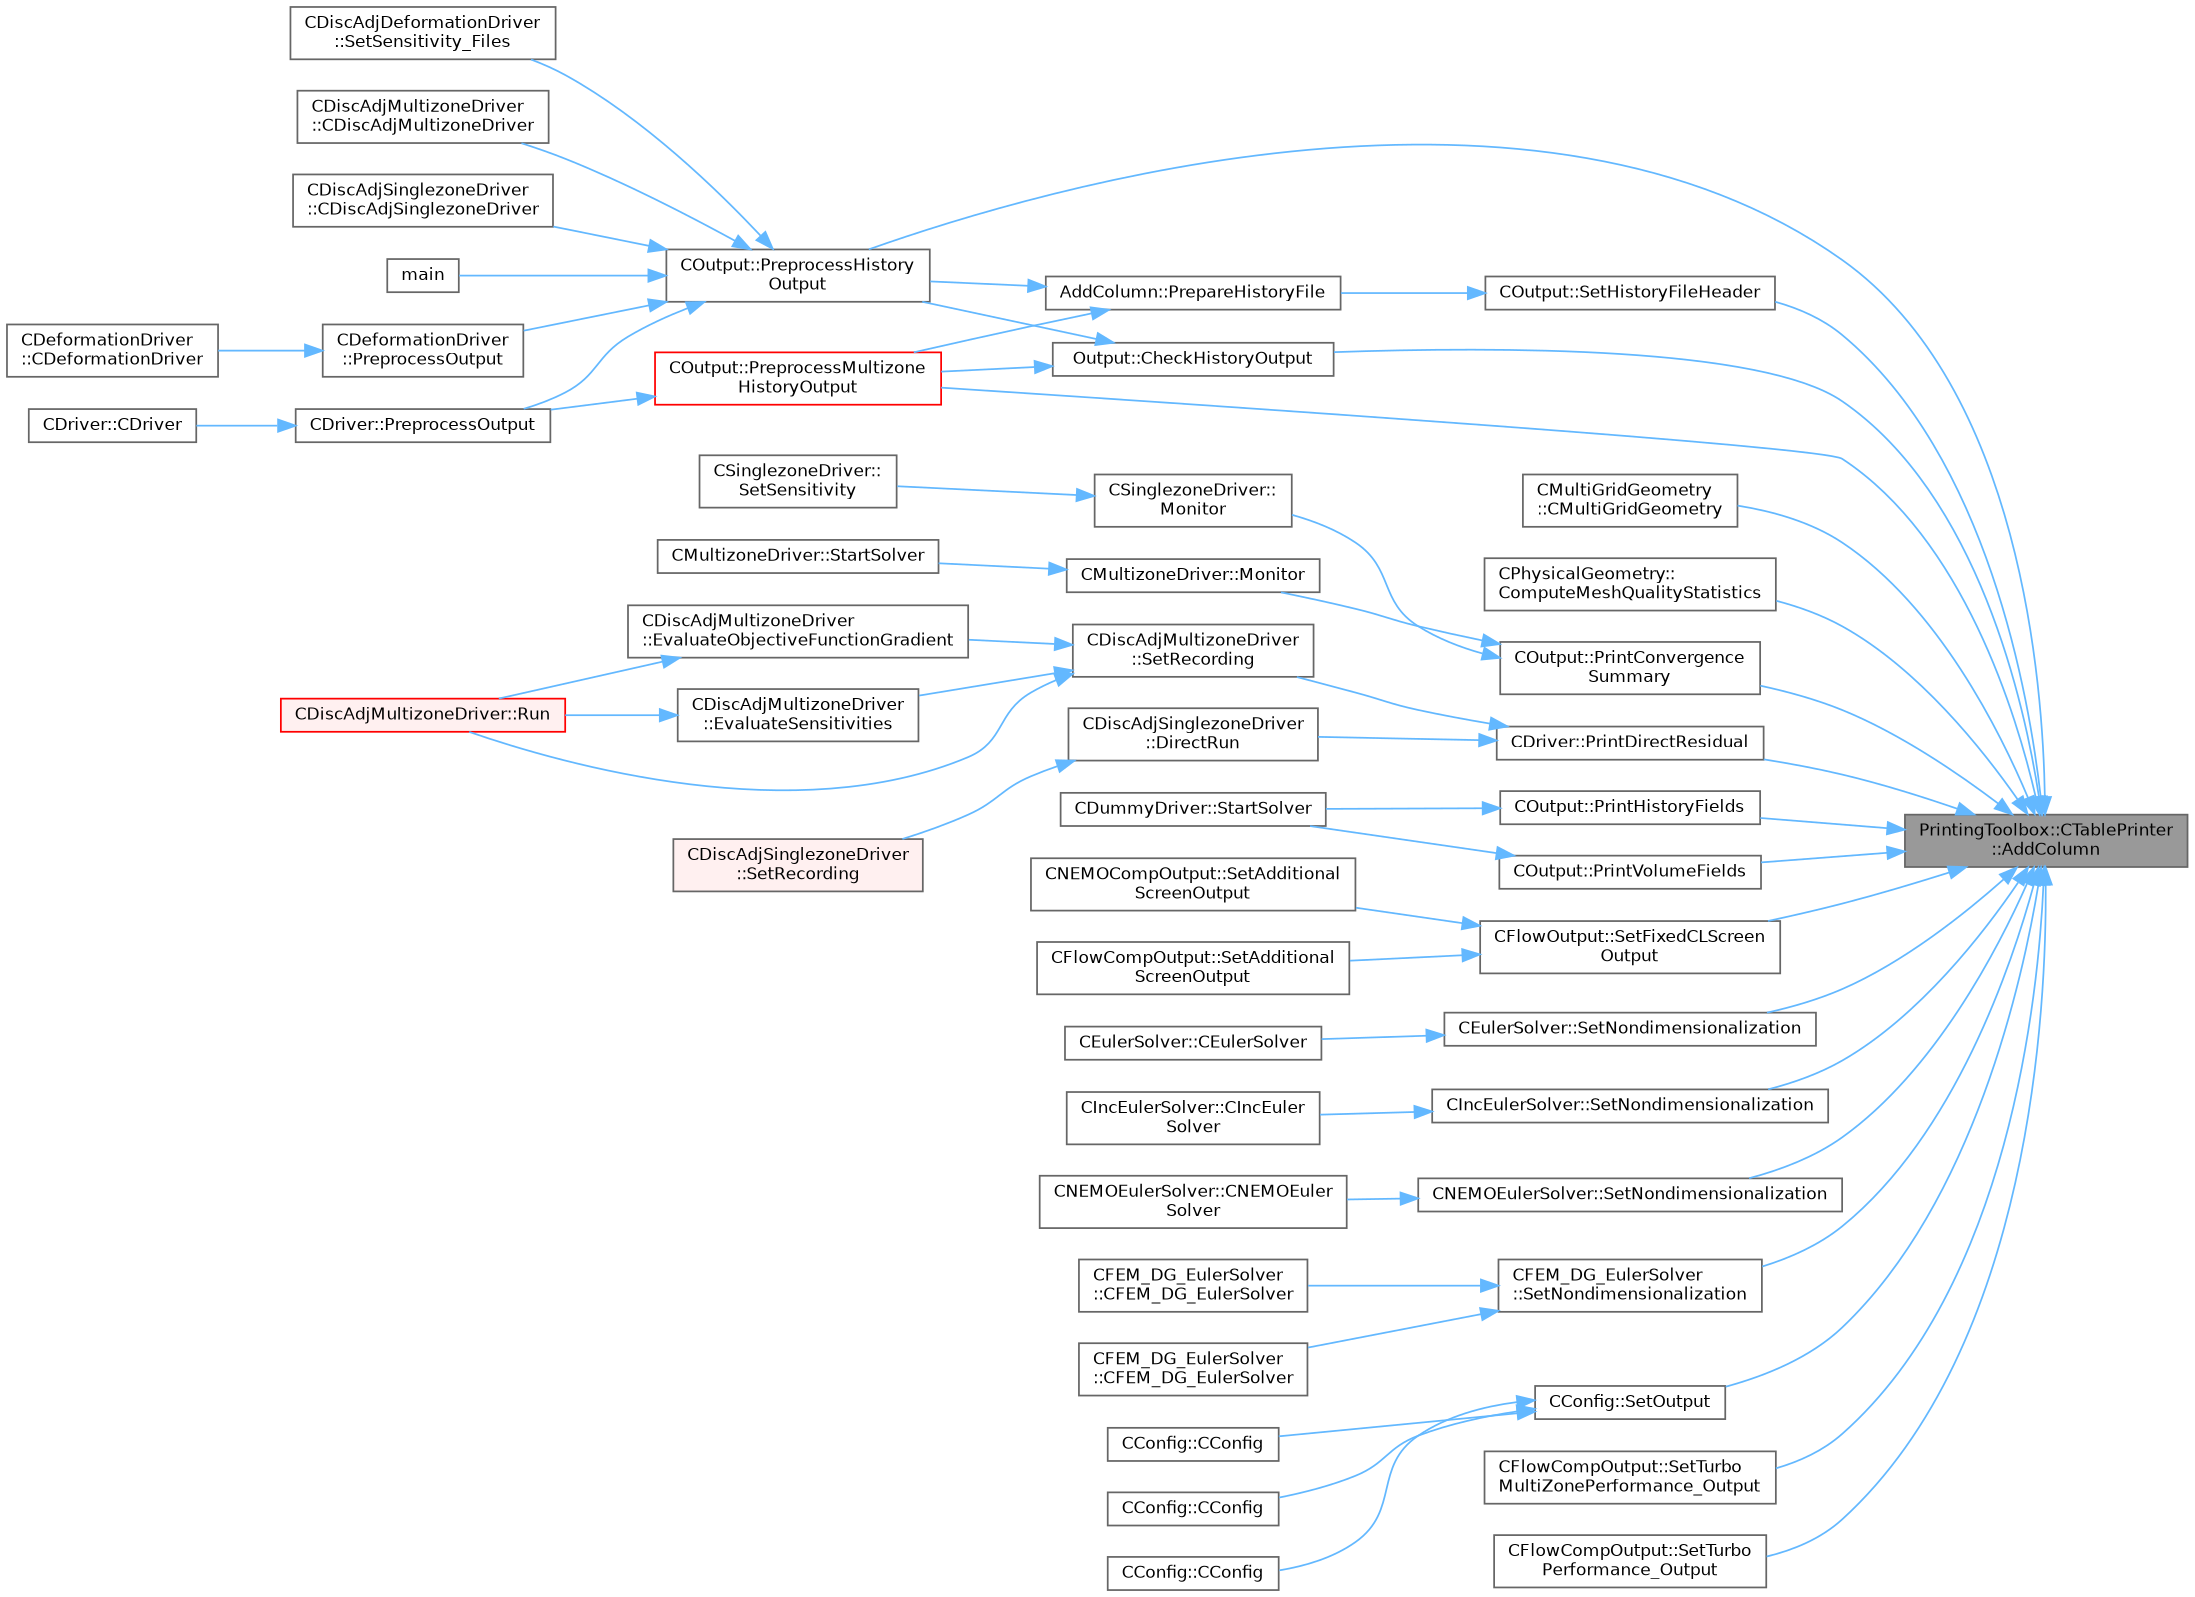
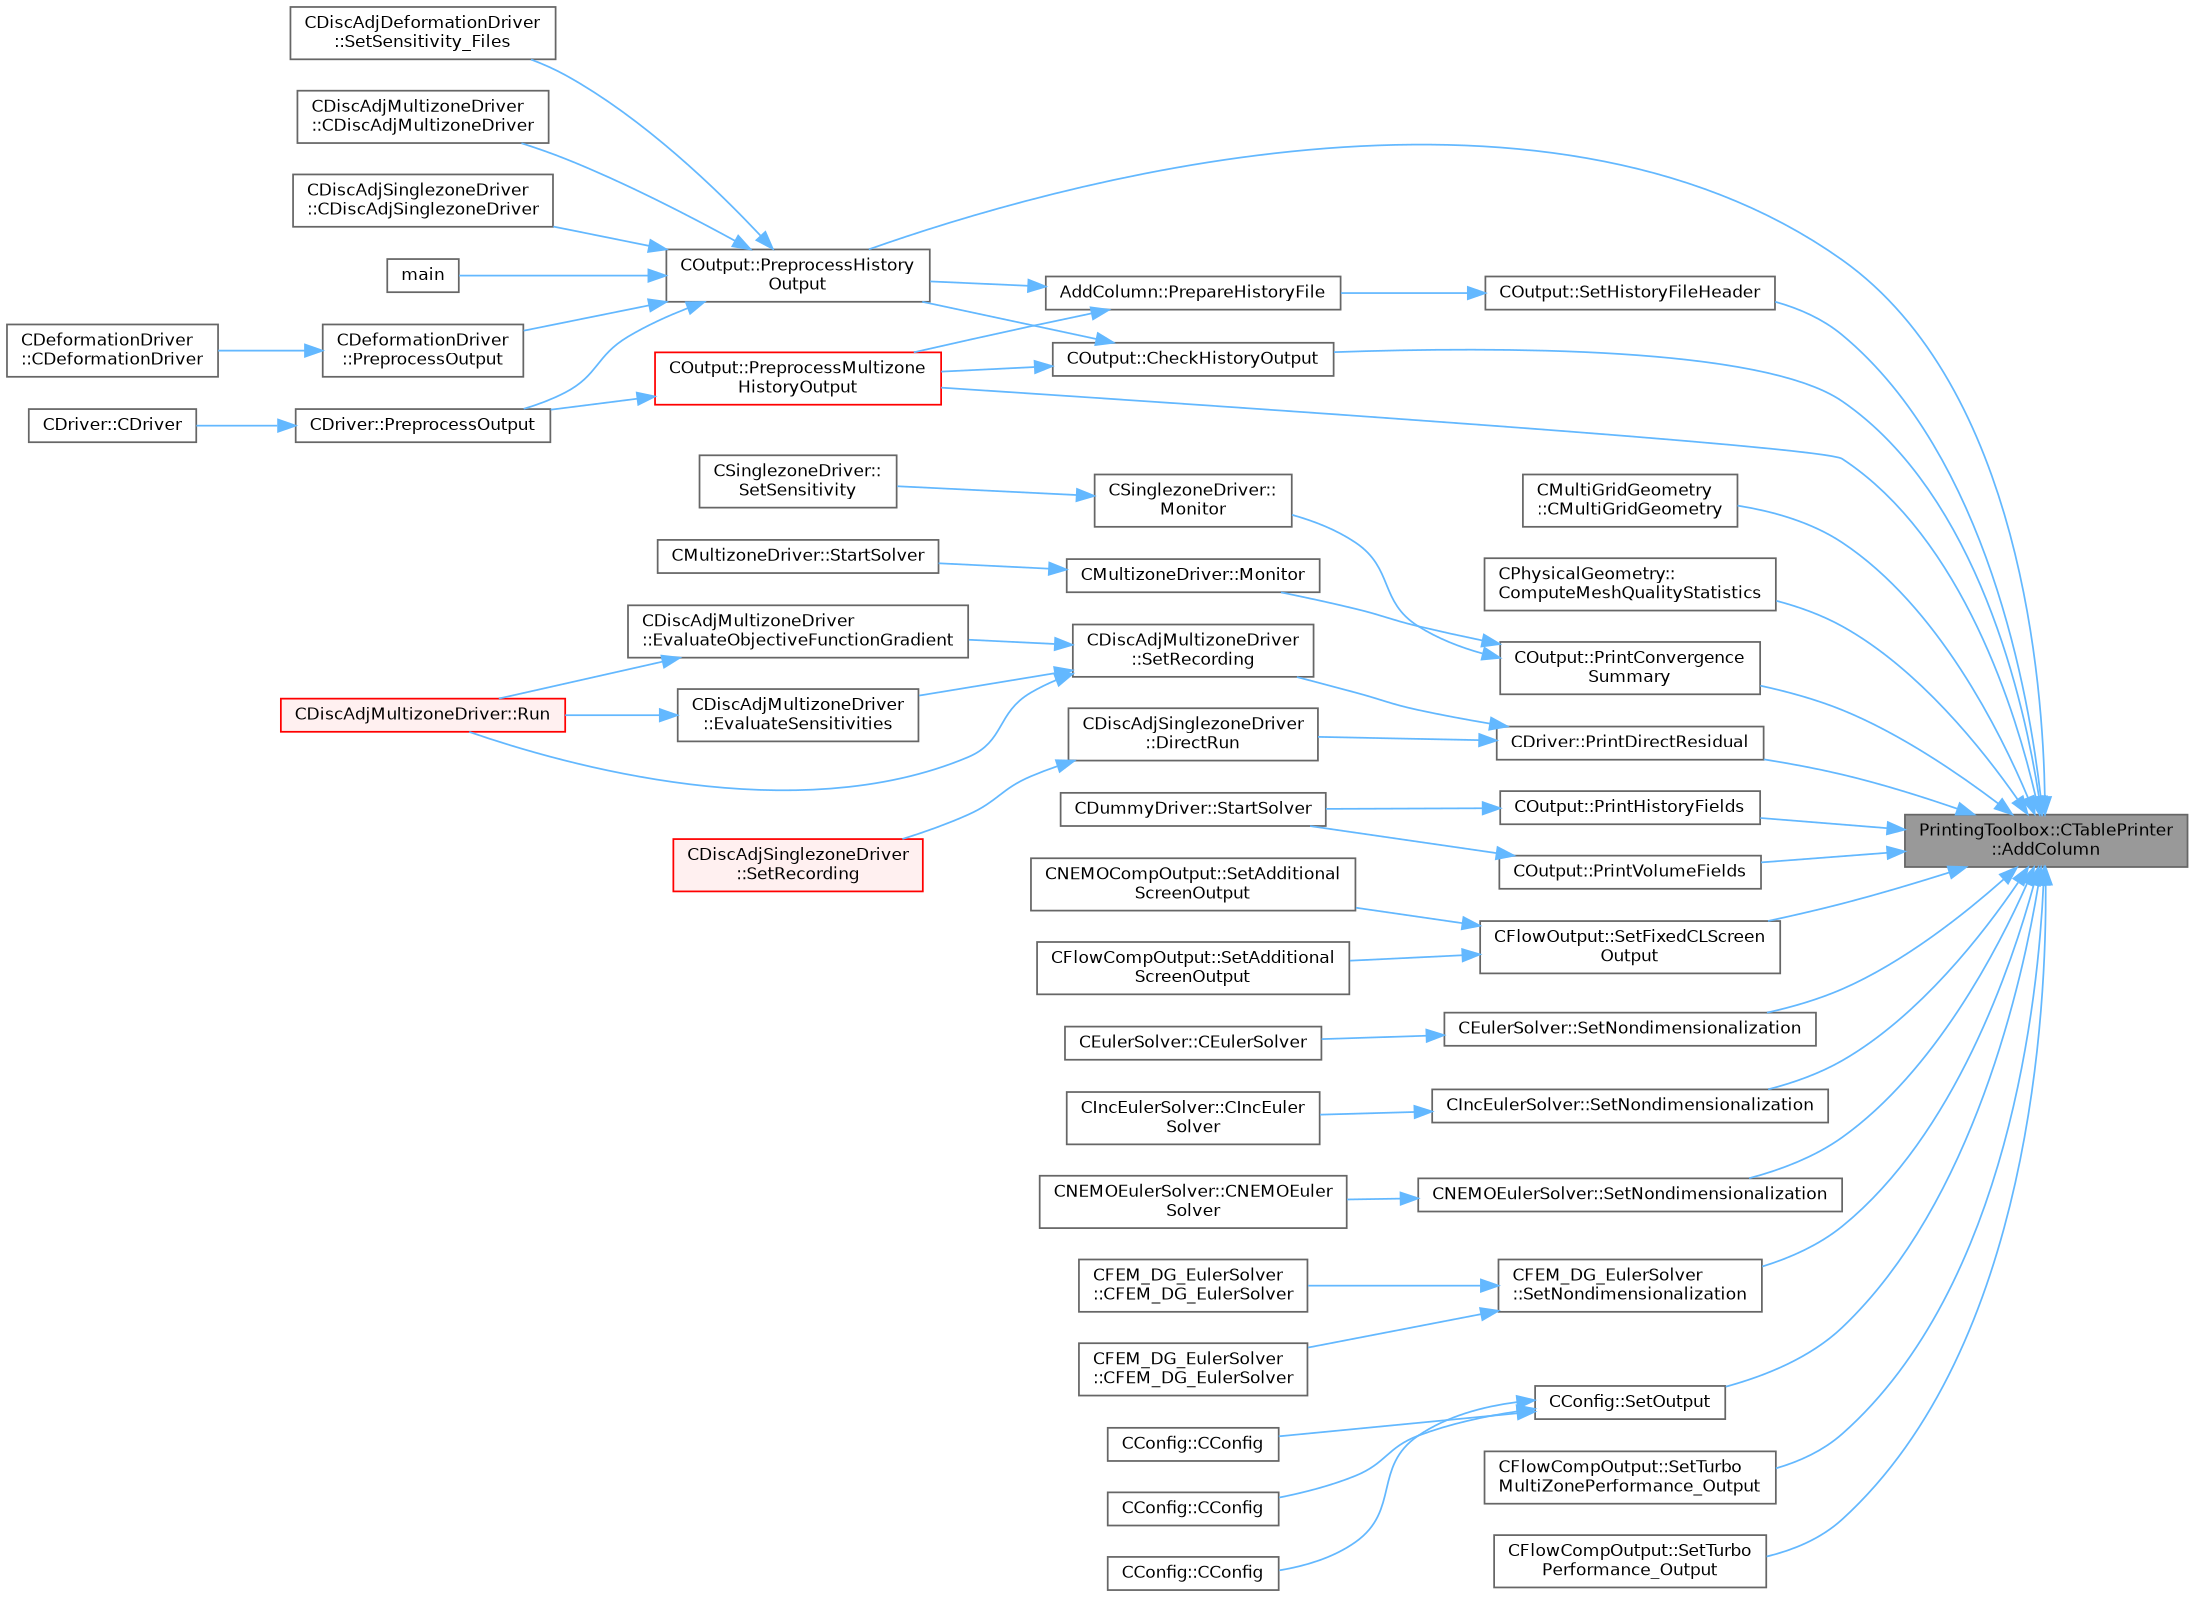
  digraph {
    rankdir=RL
    node [color=grey40 fillcolor=white fontname=Helvetica fontsize=10 shape=box style=filled]
    edge [color=steelblue1 dir=back fontname=Helvetica fontsize=10 labelfontname=Helvetica labelfontsize=10 style=solid]
    n1 [color=gray40 fillcolor=grey60 fontcolor=black height=0.2 label="PrintingToolbox::CTablePrinter\l::AddColumn" width=0.4]
-   n2 [height=0.2 label="Output::CheckHistoryOutput" width=0.4]
+   n2 [height=0.2 label="COutput::CheckHistoryOutput" width=0.4]
    n3 [height=0.2 label="COutput::PreprocessHistory\lOutput" width=0.4]
    n4 [color=red height=0.2 label="COutput::PreprocessMultizone\lHistoryOutput" width=0.4]
    n5 [height=0.2 label="CMultiGridGeometry\l::CMultiGridGeometry" width=0.4]
    n6 [height=0.2 label="CPhysicalGeometry::\lComputeMeshQualityStatistics" width=0.4]
    n7 [height=0.2 label="COutput::PrintConvergence\lSummary" width=0.4]
    n8 [height=0.2 label="CDriver::PrintDirectResidual" width=0.4]
    n9 [height=0.2 label="COutput::PrintHistoryFields" width=0.4]
    n10 [height=0.2 label="COutput::PrintVolumeFields" width=0.4]
    n11 [height=0.2 label="CFlowOutput::SetFixedCLScreen\lOutput" width=0.4]
    n12 [height=0.2 label="COutput::SetHistoryFileHeader" width=0.4]
    n13 [height=0.2 label="CEulerSolver::SetNondimensionalization" width=0.4]
    n14 [height=0.2 label="CIncEulerSolver::SetNondimensionalization" width=0.4]
    n15 [height=0.2 label="CNEMOEulerSolver::SetNondimensionalization" width=0.4]
    n16 [height=0.2 label="CFEM_DG_EulerSolver\l::SetNondimensionalization" width=0.4]
    n17 [height=0.2 label="CConfig::SetOutput" width=0.4]
    n18 [height=0.2 label="CFlowCompOutput::SetTurbo\lMultiZonePerformance_Output" width=0.4]
    n19 [height=0.2 label="CFlowCompOutput::SetTurbo\lPerformance_Output" width=0.4]
    n20 [height=0.2 label="CDiscAdjMultizoneDriver\l::CDiscAdjMultizoneDriver" width=0.4]
    n21 [height=0.2 label="CDiscAdjSinglezoneDriver\l::CDiscAdjSinglezoneDriver" width=0.4]
    n22 [height=0.2 label=main width=0.4]
    n23 [height=0.2 label="CDeformationDriver\l::PreprocessOutput" width=0.4]
    n24 [height=0.2 label="CDriver::PreprocessOutput" width=0.4]
    n25 [height=0.2 label="CDiscAdjDeformationDriver\l::SetSensitivity_Files" width=0.4]
    n26 [height=0.2 label="CMultizoneDriver::Monitor" width=0.4]
    n27 [height=0.2 label="CSinglezoneDriver::\lMonitor" width=0.4]
    n28 [height=0.2 label="CDiscAdjSinglezoneDriver\l::DirectRun" width=0.4]
    n29 [height=0.2 label="CDiscAdjMultizoneDriver\l::SetRecording" width=0.4]
    n30 [height=0.2 label="CDummyDriver::StartSolver" width=0.4]
    n31 [height=0.2 label="CFlowCompOutput::SetAdditional\lScreenOutput" width=0.4]
    n32 [height=0.2 label="CNEMOCompOutput::SetAdditional\lScreenOutput" width=0.4]
    n33 [height=0.2 label="AddColumn::PrepareHistoryFile" width=0.4]
    n34 [height=0.2 label="CEulerSolver::CEulerSolver" width=0.4]
    n35 [height=0.2 label="CIncEulerSolver::CIncEuler\lSolver" width=0.4]
    n36 [height=0.2 label="CNEMOEulerSolver::CNEMOEuler\lSolver" width=0.4]
    n37 [height=0.2 label="CFEM_DG_EulerSolver\l::CFEM_DG_EulerSolver" width=0.4]
    n38 [height=0.2 label="CFEM_DG_EulerSolver\l::CFEM_DG_EulerSolver" width=0.4]
    n39 [height=0.2 label="CConfig::CConfig" width=0.4]
    n40 [height=0.2 label="CConfig::CConfig" width=0.4]
    n41 [height=0.2 label="CConfig::CConfig" width=0.4]
    n42 [height=0.2 label="CDeformationDriver\l::CDeformationDriver" width=0.4]
    n43 [height=0.2 label="CDriver::CDriver" width=0.4]
    n44 [height=0.2 label="CMultizoneDriver::StartSolver" width=0.4]
    n45 [height=0.2 label="CSinglezoneDriver::\lSetSensitivity" width=0.4]
-   n46 [fillcolor="#FFF0F0" height=0.2 label="CDiscAdjSinglezoneDriver\l::SetRecording" width=0.4]
+   n46 [color=red fillcolor="#FFF0F0" height=0.2 label="CDiscAdjSinglezoneDriver\l::SetRecording" width=0.4]
    n47 [height=0.2 label="CDiscAdjMultizoneDriver\l::EvaluateObjectiveFunctionGradient" width=0.4]
    n48 [color=red fillcolor="#FFF0F0" height=0.2 label="CDiscAdjMultizoneDriver::Run" width=0.4]
    n49 [height=0.2 label="CDiscAdjMultizoneDriver\l::EvaluateSensitivities" width=0.4]
    n1 -> n2
    n1 -> n3
    n1 -> n4
    n1 -> n5
    n1 -> n6
    n1 -> n7
    n1 -> n8
    n1 -> n9
    n1 -> n10
    n1 -> n11
    n1 -> n12
    n1 -> n13
    n1 -> n14
    n1 -> n15
    n1 -> n16
    n1 -> n17
    n1 -> n18
    n1 -> n19
    n2 -> n3
    n2 -> n4
    n3 -> n20
    n3 -> n21
    n3 -> n22
    n3 -> n23
    n3 -> n24
    n3 -> n25
    n4 -> n24
    n7 -> n26
    n7 -> n27
    n8 -> n28
    n8 -> n29
    n9 -> n30
    n10 -> n30
    n11 -> n31
    n11 -> n32
    n12 -> n33
    n13 -> n34
    n14 -> n35
    n15 -> n36
    n16 -> n37
    n16 -> n38
    n17 -> n39
    n17 -> n40
    n17 -> n41
    n23 -> n42
    n24 -> n43
    n26 -> n44
    n27 -> n45
    n28 -> n46
    n29 -> n47
    n29 -> n48
    n29 -> n49
    n33 -> n3
    n33 -> n4
    n47 -> n48
    n49 -> n48
  }
